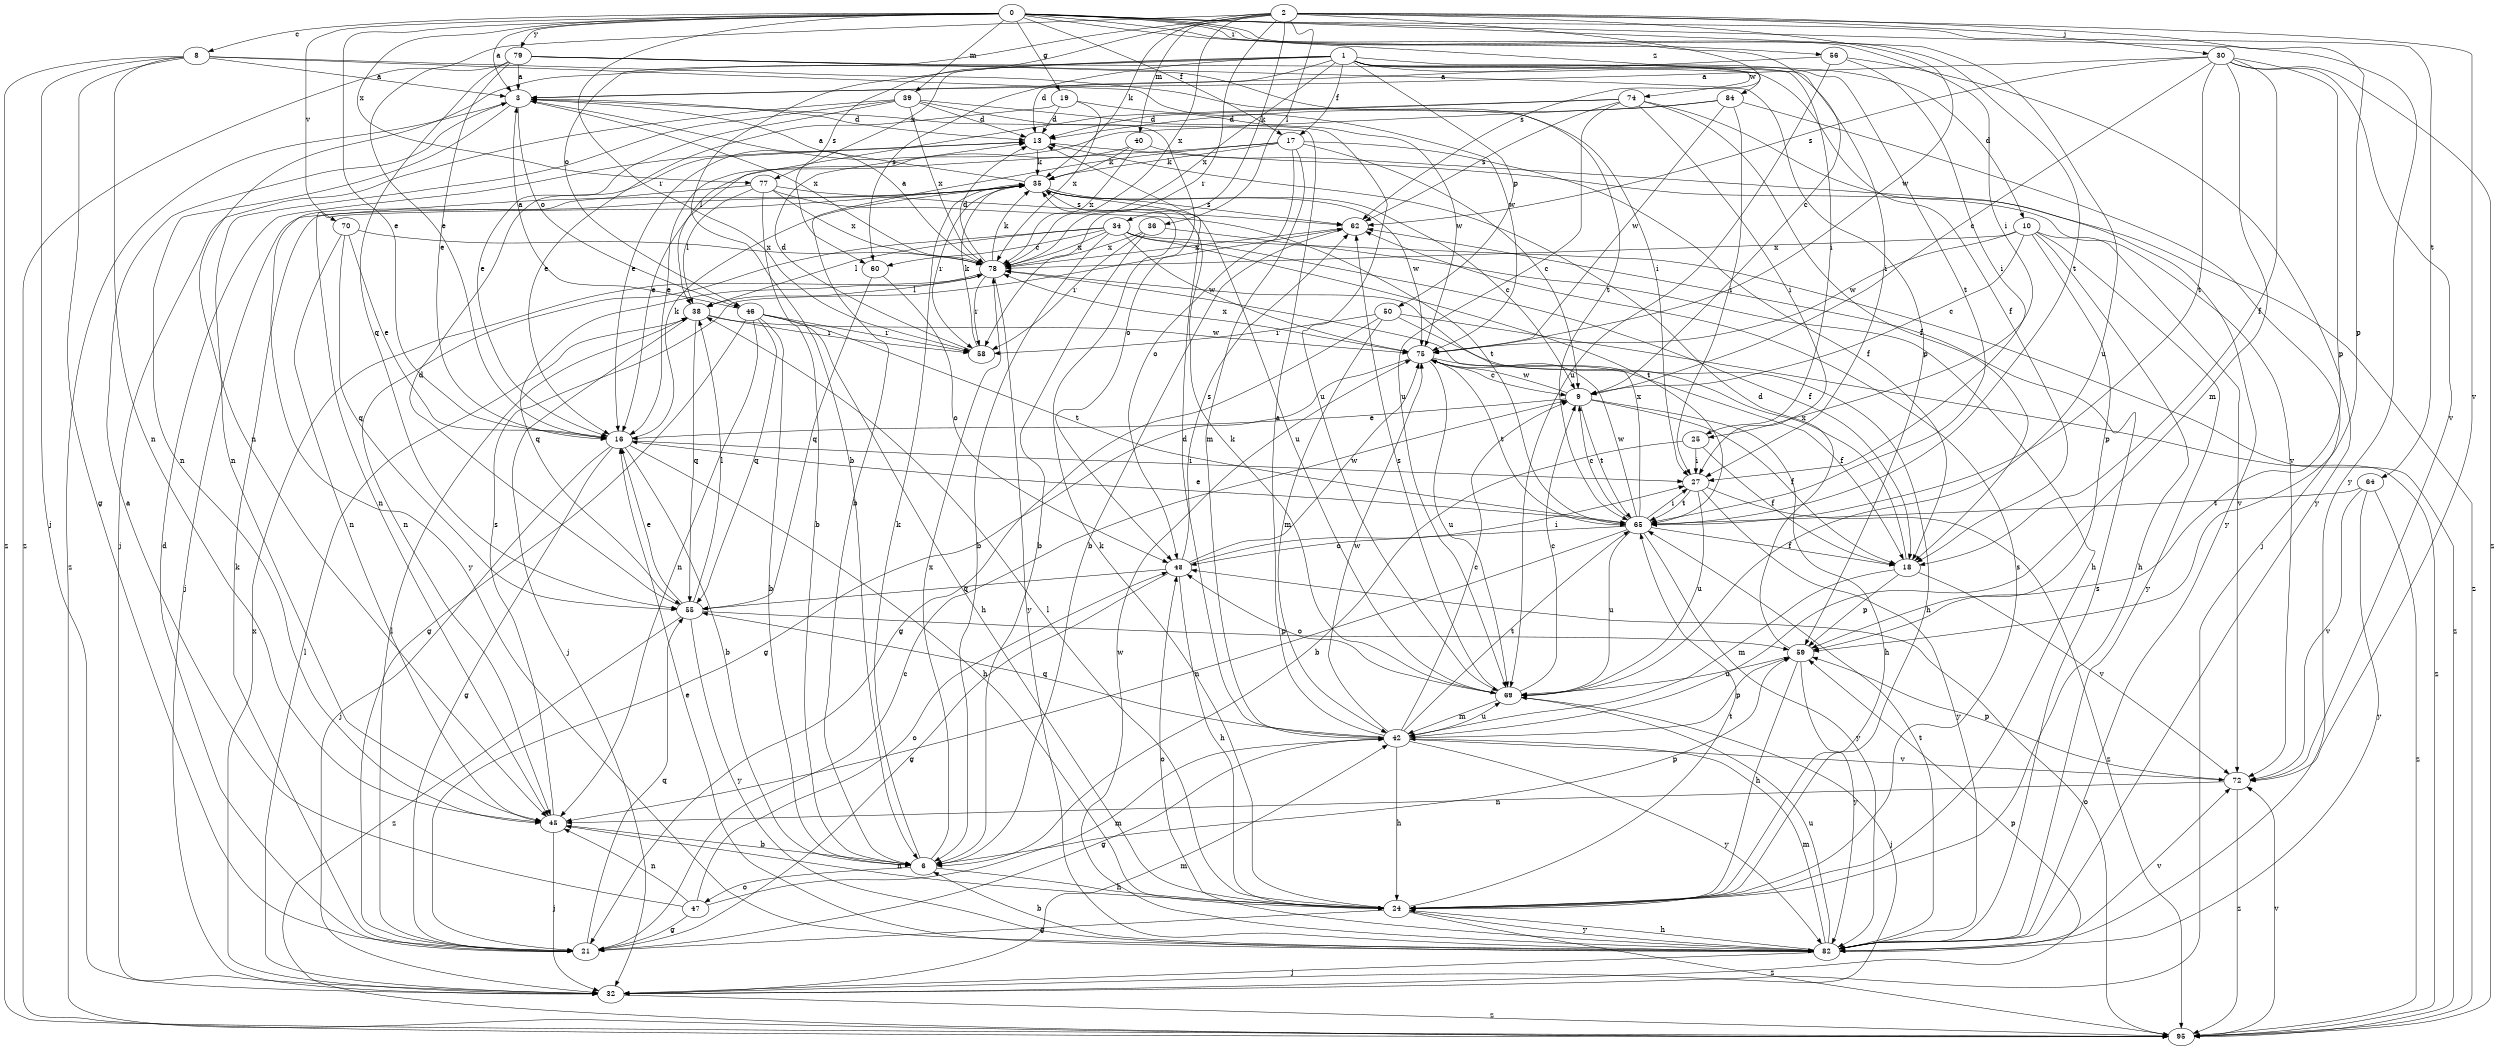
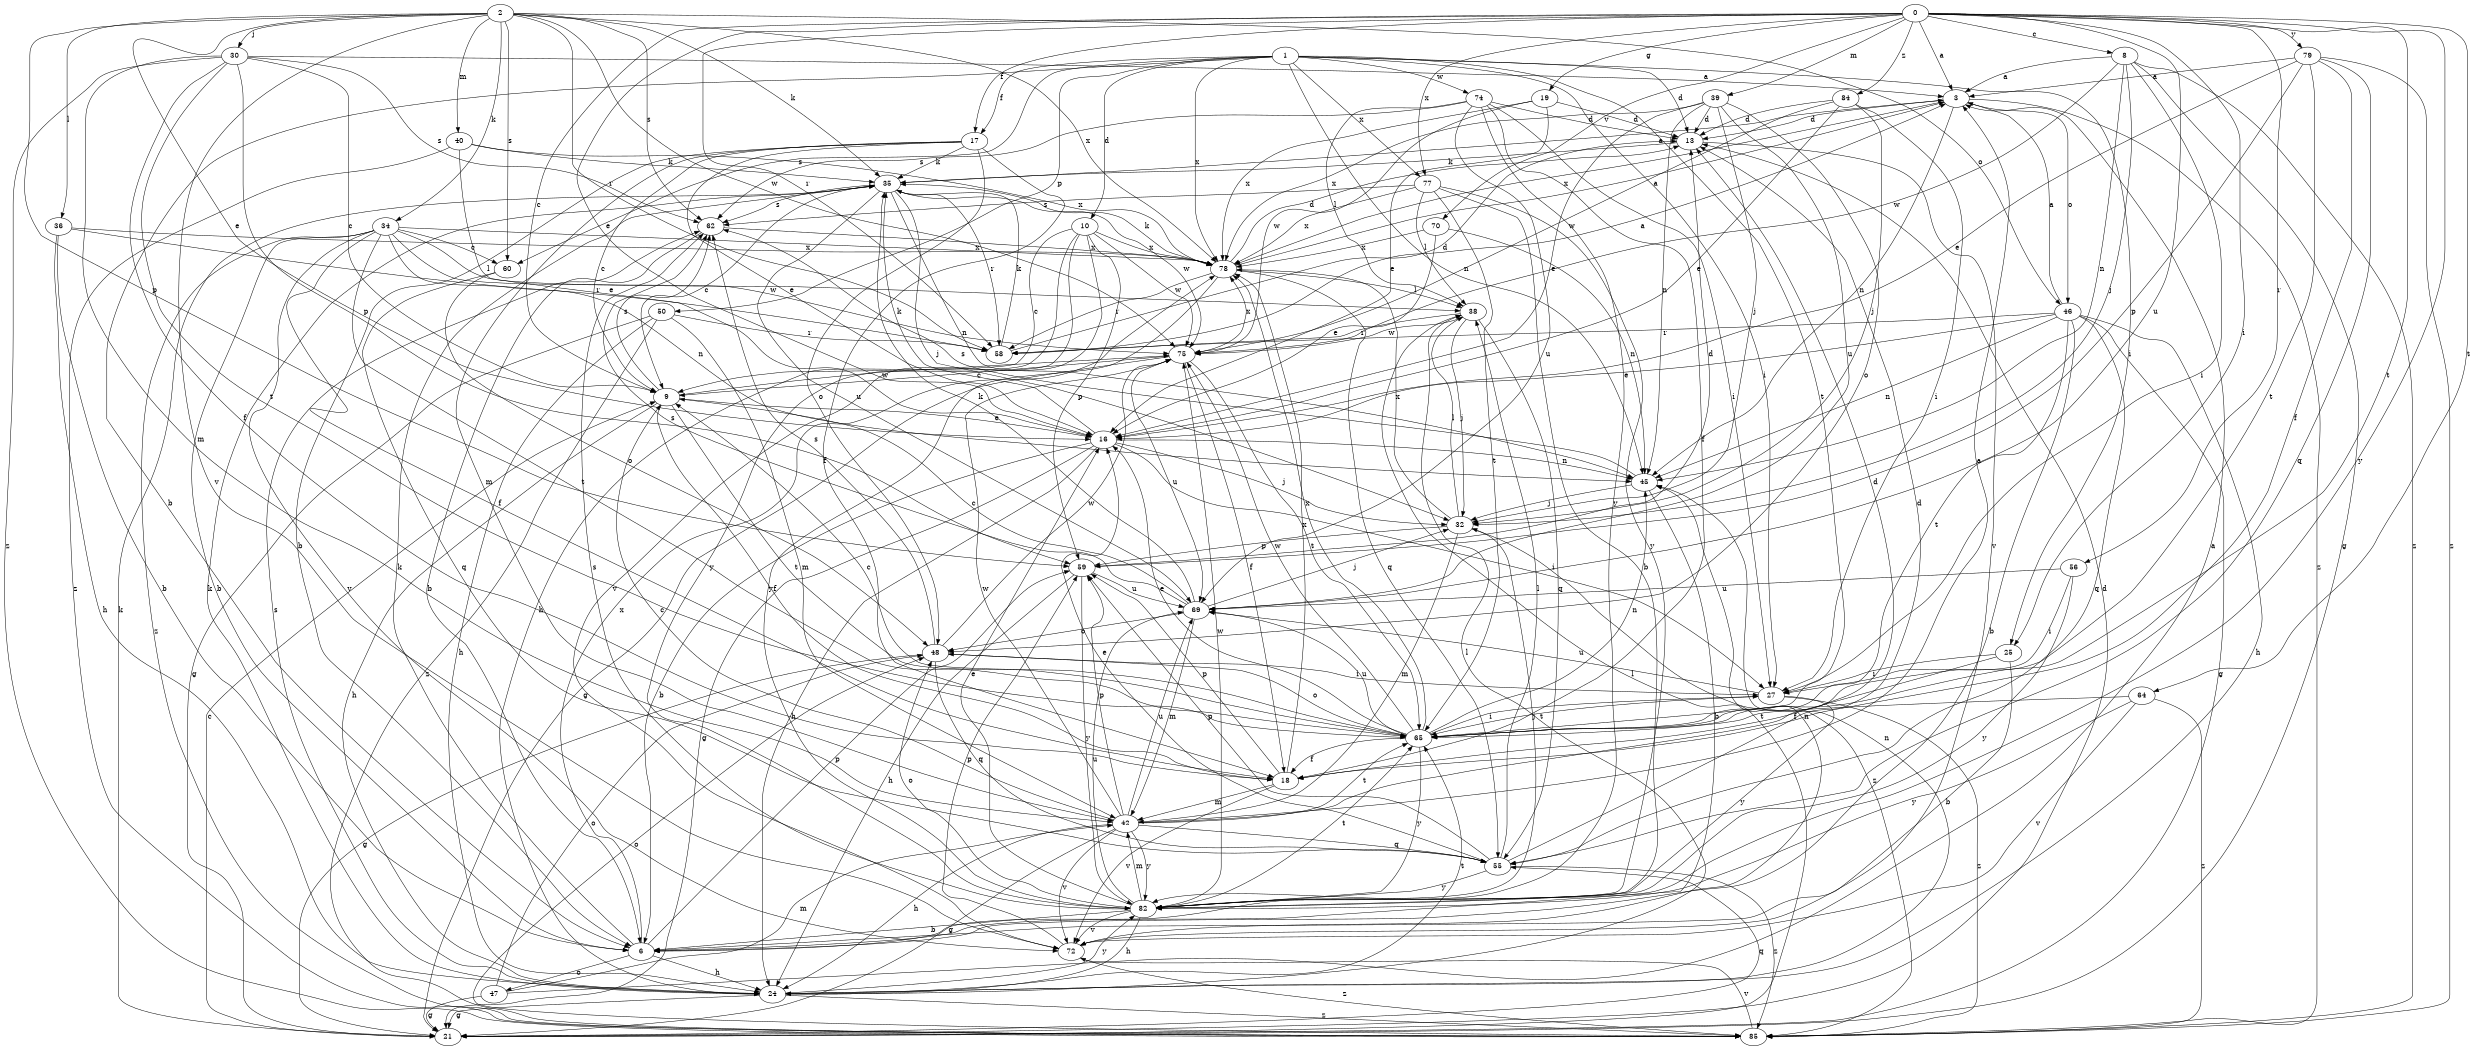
  strict digraph {
    0
    3
    8
    9
    16
    17
    19
    25
    39
    56
    58
    64
    65
    69
    70
    77
    79
    82
    84
    13
    45
    78
    46
-   85 [label=95]
+   85
    27
    75
    21
    32
    62
    24
    18
    6
    35
    42
    48
    72
    55
    38
    n39 [label=59]
    1
    10
    50
    60
    74
    47
    2
    30
    34
    36
    40
    0 -> 3 [label=a]
    0 -> 8 [label=c]
    0 -> 9 [label=c]
    0 -> 16 [label=e]
    0 -> 17 [label=f]
    0 -> 19 [label=g]
    0 -> 25 [label=i]
    0 -> 39 [label=m]
    0 -> 56 [label=r]
    0 -> 58 [label=r]
    0 -> 64 [label=t]
    0 -> 65 [label=t]
    0 -> 69 [label=u]
    0 -> 70 [label=v]
    0 -> 77 [label=x]
    0 -> 79 [label=y]
    0 -> 82 [label=y]
    0 -> 84 [label=z]
    3 -> 13 [label=d]
    3 -> 45 [label=n]
    3 -> 78 [label=x]
    3 -> 46 [label=o]
    3 -> 85 [label=z]
    8 -> 3 [label=a]
    8 -> 45 [label=n]
    8 -> 85 [label=z]
    8 -> 27 [label=i]
    8 -> 75 [label=w]
    8 -> 21 [label=g]
    8 -> 32 [label=j]
    9 -> 16 [label=e]
    9 -> 65 [label=t]
    9 -> 75 [label=w]
+   9 -> 62 [label=s]
    9 -> 24 [label=h]
    9 -> 18 [label=f]
    16 -> 27 [label=i]
    16 -> 21 [label=g]
    16 -> 32 [label=j]
    16 -> 24 [label=h]
    16 -> 6 [label=b]
    16 -> 35 [label=k]
    17 -> 9 [label=c]
    17 -> 16 [label=e]
    17 -> 18 [label=f]
    17 -> 6 [label=b]
    17 -> 35 [label=k]
    17 -> 42 [label=m]
    17 -> 48 [label=o]
    19 -> 16 [label=e]
    19 -> 13 [label=d]
    19 -> 78 [label=x]
    19 -> 75 [label=w]
    25 -> 27 [label=i]
    25 -> 18 [label=f]
    25 -> 6 [label=b]
    39 -> 16 [label=e]
    39 -> 69 [label=u]
    39 -> 13 [label=d]
    39 -> 45 [label=n]
    39 -> 78 [label=x]
    39 -> 32 [label=j]
    39 -> 48 [label=o]
    56 -> 69 [label=u]
    56 -> 82 [label=y]
    56 -> 27 [label=i]
-   56 -> 3 [label=a]
+   58 -> 3 [label=a]
    58 -> 13 [label=d]
    58 -> 35 [label=k]
    64 -> 65 [label=t]
    64 -> 82 [label=y]
    64 -> 85 [label=z]
    64 -> 72 [label=v]
    65 -> 9 [label=c]
    65 -> 16 [label=e]
    65 -> 69 [label=u]
    65 -> 82 [label=y]
    65 -> 45 [label=n]
    65 -> 78 [label=x]
    65 -> 27 [label=i]
    65 -> 75 [label=w]
    65 -> 18 [label=f]
    65 -> 48 [label=o]
    69 -> 9 [label=c]
    69 -> 32 [label=j]
    69 -> 62 [label=s]
    69 -> 35 [label=k]
    69 -> 42 [label=m]
    69 -> 48 [label=o]
    70 -> 16 [label=e]
    70 -> 45 [label=n]
    70 -> 78 [label=x]
-   70 -> 55 [label=q]
    77 -> 65 [label=t]
    77 -> 82 [label=y]
    77 -> 78 [label=x]
    77 -> 62 [label=s]
    77 -> 6 [label=b]
    77 -> 38 [label=l]
    79 -> 3 [label=a]
    79 -> 16 [label=e]
    79 -> 65 [label=t]
    79 -> 85 [label=z]
    79 -> 18 [label=f]
    79 -> 55 [label=q]
    79 -> n39 [label=p]
    82 -> 16 [label=e]
    82 -> 65 [label=t]
    82 -> 69 [label=u]
    82 -> 75 [label=w]
    82 -> 32 [label=j]
    82 -> 62 [label=s]
    82 -> 24 [label=h]
    82 -> 6 [label=b]
    82 -> 42 [label=m]
    82 -> 48 [label=o]
    82 -> 72 [label=v]
    84 -> 16 [label=e]
    84 -> 13 [label=d]
    84 -> 27 [label=i]
    84 -> 75 [label=w]
    84 -> 32 [label=j]
    13 -> 35 [label=k]
    13 -> 72 [label=v]
    45 -> 32 [label=j]
    45 -> 62 [label=s]
    45 -> 6 [label=b]
    78 -> 3 [label=a]
    78 -> 58 [label=r]
    78 -> 82 [label=y]
    78 -> 13 [label=d]
    78 -> 35 [label=k]
    78 -> 55 [label=q]
    78 -> 38 [label=l]
    46 -> 3 [label=a]
+   46 -> 16 [label=e]
    46 -> 58 [label=r]
    46 -> 65 [label=t]
    46 -> 45 [label=n]
    46 -> 21 [label=g]
    46 -> 24 [label=h]
    46 -> 6 [label=b]
    46 -> 55 [label=q]
    85 -> 48 [label=o]
    85 -> 72 [label=v]
    27 -> 65 [label=t]
    27 -> 69 [label=u]
    27 -> 82 [label=y]
    27 -> 85 [label=z]
    75 -> 9 [label=c]
    75 -> 65 [label=t]
    75 -> 69 [label=u]
    75 -> 78 [label=x]
    75 -> 21 [label=g]
    75 -> 18 [label=f]
    21 -> 9 [label=c]
    21 -> 13 [label=d]
    21 -> 35 [label=k]
    21 -> 55 [label=q]
    21 -> 38 [label=l]
    32 -> 78 [label=x]
    32 -> 85 [label=z]
    32 -> 42 [label=m]
    32 -> 38 [label=l]
    32 -> n39 [label=p]
    62 -> 78 [label=x]
    62 -> 6 [label=b]
    24 -> 65 [label=t]
    24 -> 82 [label=y]
    24 -> 45 [label=n]
    24 -> 85 [label=z]
    24 -> 21 [label=g]
    24 -> 62 [label=s]
    24 -> 35 [label=k]
    24 -> 38 [label=l]
    18 -> 78 [label=x]
    18 -> 42 [label=m]
    18 -> 72 [label=v]
    18 -> n39 [label=p]
    6 -> 78 [label=x]
    6 -> 24 [label=h]
    6 -> 35 [label=k]
    6 -> n39 [label=p]
    6 -> 47 [label=o]
    35 -> 3 [label=a]
    35 -> 9 [label=c]
    35 -> 58 [label=r]
    35 -> 69 [label=u]
    35 -> 45 [label=n]
    35 -> 75 [label=w]
    35 -> 32 [label=j]
    35 -> 62 [label=s]
    42 -> 3 [label=a]
    42 -> 9 [label=c]
    42 -> 65 [label=t]
    42 -> 69 [label=u]
    42 -> 82 [label=y]
    42 -> 13 [label=d]
    42 -> 75 [label=w]
    42 -> 21 [label=g]
    42 -> 24 [label=h]
    42 -> 72 [label=v]
    42 -> 55 [label=q]
    42 -> n39 [label=p]
    48 -> 27 [label=i]
    48 -> 75 [label=w]
    48 -> 21 [label=g]
    48 -> 62 [label=s]
-   48 -> 24 [label=h]
    48 -> 55 [label=q]
    72 -> 45 [label=n]
    72 -> 85 [label=z]
    72 -> n39 [label=p]
    55 -> 16 [label=e]
    55 -> 82 [label=y]
    55 -> 13 [label=d]
    55 -> 85 [label=z]
    55 -> 38 [label=l]
    55 -> n39 [label=p]
    38 -> 58 [label=r]
    38 -> 75 [label=w]
    38 -> 32 [label=j]
    38 -> 55 [label=q]
    n39 -> 69 [label=u]
    n39 -> 82 [label=y]
    n39 -> 13 [label=d]
    n39 -> 24 [label=h]
    1 -> 17 [label=f]
    1 -> 25 [label=i]
    1 -> 65 [label=t]
    1 -> 77 [label=x]
    1 -> 13 [label=d]
    1 -> 45 [label=n]
    1 -> 78 [label=x]
    1 -> 27 [label=i]
    1 -> 6 [label=b]
    1 -> 10 [label=d]
    1 -> 50 [label=p]
    1 -> 60 [label=s]
    1 -> 74 [label=w]
    10 -> 9 [label=c]
    10 -> 82 [label=y]
    10 -> 78 [label=x]
    10 -> 75 [label=w]
    10 -> 24 [label=h]
    10 -> 72 [label=v]
    10 -> n39 [label=p]
    50 -> 58 [label=r]
    50 -> 85 [label=z]
    50 -> 21 [label=g]
    50 -> 24 [label=h]
    50 -> 42 [label=m]
    60 -> 48 [label=o]
    60 -> 55 [label=q]
    74 -> 69 [label=u]
    74 -> 82 [label=y]
    74 -> 13 [label=d]
    74 -> 27 [label=i]
    74 -> 62 [label=s]
    74 -> 18 [label=f]
    74 -> 38 [label=l]
    47 -> 3 [label=a]
-   47 -> 45 [label=n]
+   16 -> 45 [label=n]
    47 -> 21 [label=g]
    47 -> 42 [label=m]
    47 -> 48 [label=o]
    2 -> 16 [label=e]
    2 -> 58 [label=r]
    2 -> 78 [label=x]
    2 -> 46 [label=o]
    2 -> 75 [label=w]
    2 -> 62 [label=s]
    2 -> 35 [label=k]
    2 -> 72 [label=v]
    2 -> n39 [label=p]
    2 -> 60 [label=s]
    2 -> 30 [label=j]
    2 -> 34 [label=k]
    2 -> 36 [label=l]
    2 -> 40 [label=m]
    30 -> 3 [label=a]
    30 -> 9 [label=c]
    30 -> 65 [label=t]
    30 -> 85 [label=z]
    30 -> 62 [label=s]
    30 -> 18 [label=f]
    30 -> 42 [label=m]
-   30 -> 72 [label=v]
+   34 -> 72 [label=v]
    30 -> n39 [label=p]
    34 -> 65 [label=t]
    34 -> 45 [label=n]
    34 -> 78 [label=x]
    34 -> 85 [label=z]
    34 -> 75 [label=w]
    34 -> 18 [label=f]
    34 -> 6 [label=b]
    34 -> 38 [label=l]
    34 -> 60 [label=c]
    36 -> 58 [label=r]
    36 -> 78 [label=x]
    36 -> 24 [label=h]
    36 -> 6 [label=b]
    40 -> 16 [label=e]
    40 -> 78 [label=x]
    40 -> 85 [label=z]
    40 -> 35 [label=k]
  }
